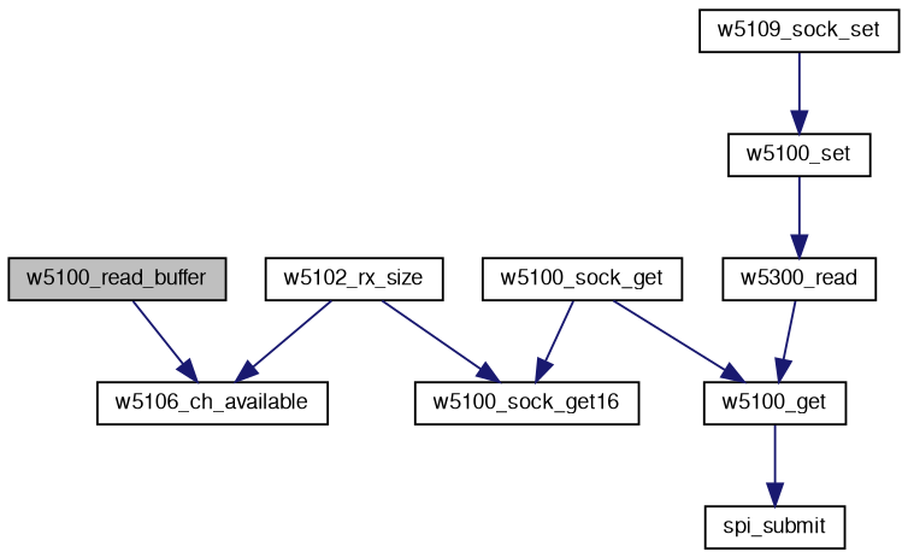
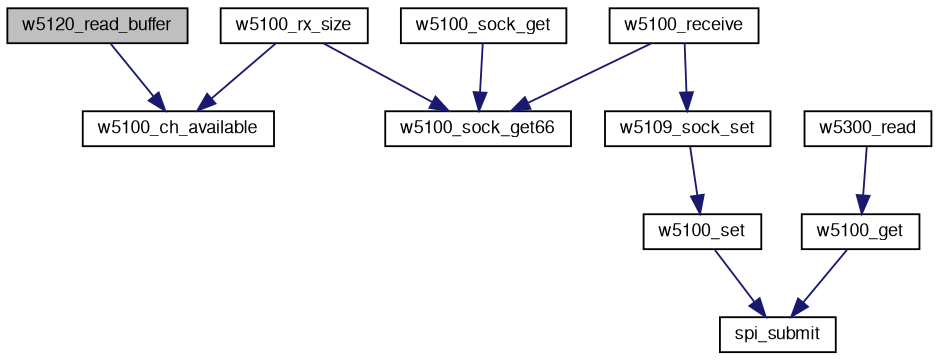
  digraph {
    rankdir=TB
    node [color=black fillcolor=white fontname=FreeSans fontsize=10 shape=record style=filled]
    edge [color=midnightblue fontname=FreeSans fontsize=10 labelfontname=FreeSans labelfontsize=10 style=solid]
-   n1 [fillcolor=grey75 fontcolor=black height=0.2 label=w5100_read_buffer width=0.4]
-   n2 [height=0.2 label=w5106_ch_available width=0.4]
-   n4 [height=0.2 label=w5100_sock_get16 width=0.4]
+   n1 [fillcolor=grey75 fontcolor=black height=0.2 label=w5120_read_buffer width=0.4]
+   n2 [height=0.2 label=w5100_ch_available width=0.4]
+   n3 [height=0.2 label=w5100_receive width=0.4]
+   n4 [height=0.2 label=w5100_sock_get66 width=0.4]
    n5 [height=0.2 label=w5109_sock_set width=0.4]
-   n6 [height=0.2 label=w5102_rx_size width=0.4]
+   n6 [height=0.2 label=w5100_rx_size width=0.4]
    n7 [height=0.2 label=w5100_sock_get width=0.4]
    n8 [height=0.2 label=w5100_get width=0.4]
    n9 [height=0.2 label=spi_submit width=0.4]
    n10 [height=0.2 label=w5100_set width=0.4]
    n11 [height=0.2 label=w5300_read width=0.4]
    n1 -> n2
+   n3 -> n4
+   n3 -> n5
    n5 -> n10
    n6 -> n2
    n6 -> n4
    n7 -> n4
-   n7 -> n8
    n8 -> n9
-   n10 -> n11
+   n10 -> n9
    n11 -> n8
  }
